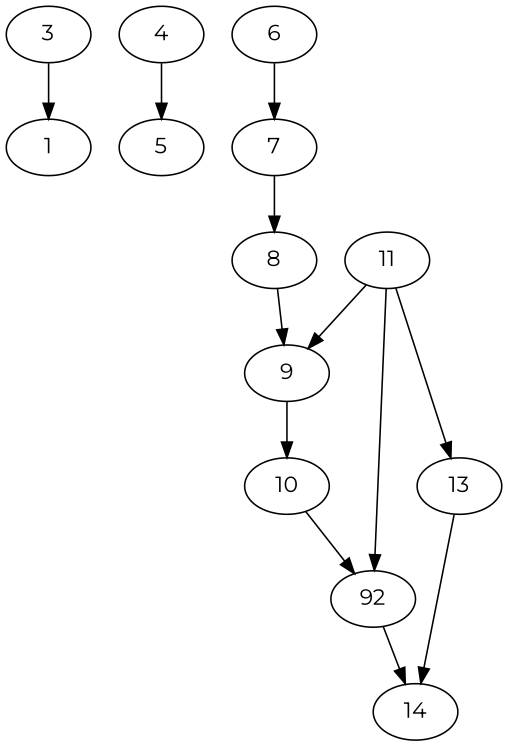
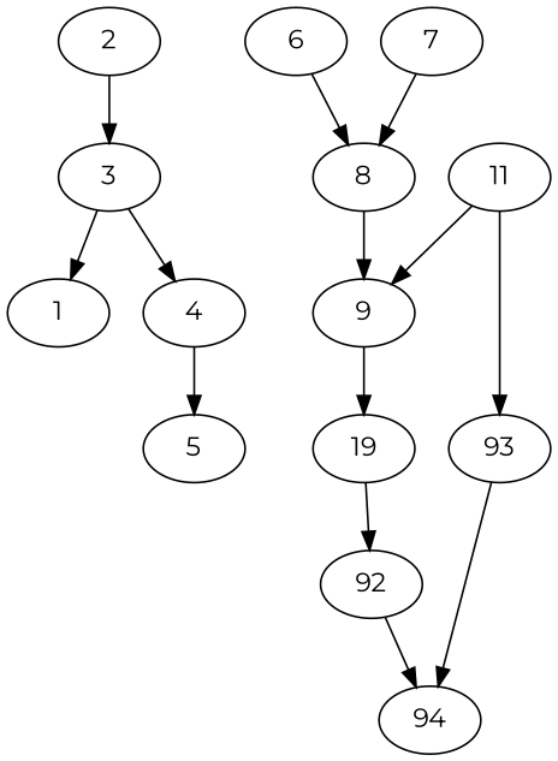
  digraph {
    fontname=Montserrat
    node [alpha=0.15 fontname=Montserrat]
    edge [fontname=Montserrat]
    1 [expect_size=24764416]
    3 [alpha=0.05 expect_size=25897984]
    4 [alpha=0.17 expect_size=13153280]
    5 [alpha=0.10 expect_size=49665024]
+   2 [alpha=0.17 expect_size=16746496]
    6 [alpha=0.00 expect_size=13596672]
    8 [alpha=0.10 expect_size=31426560]
    7 [alpha=0.06 expect_size=49324032]
    9 [expect_size=51920896]
-   10 [alpha=0.12 expect_size=13248512]
+   10 [alpha=0.12 expect_size=13248512 label=19]
    n11 [alpha=0.05 expect_size=29240320 label=92]
    11 [alpha=0.09 expect_size=42023936]
-   13 [alpha=0.09 expect_size=21496832]
-   14 [alpha=0.16 expect_size=34065408]
+   13 [alpha=0.09 expect_size=21496832 label=93]
+   14 [alpha=0.16 expect_size=34065408 label=94]
    3 -> 1
+   3 -> 4
    4 -> 5
-   6 -> 7
+   2 -> 3
+   6 -> 8
    8 -> 9
    7 -> 8
    9 -> 10
    10 -> n11
    n11 -> 14
    11 -> 9
-   11 -> n11
    11 -> 13
    13 -> 14
  }
